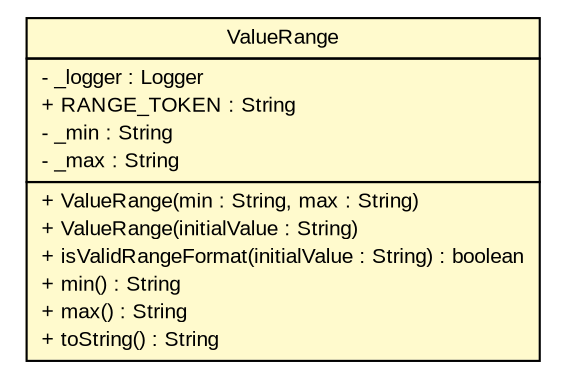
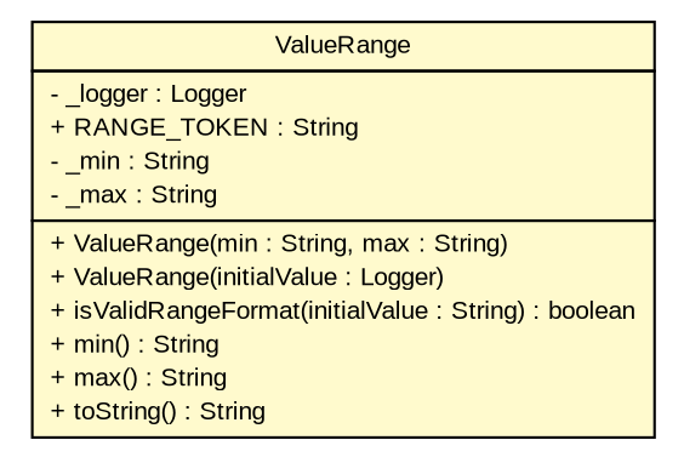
  digraph {
    nodesep=0.25
    ranksep=0.5
-   n1 [fontcolor=black fontname=arial fontsize=10.0 label=<<table title="org.tanjakostic.jcleancim.model.ValueRange" border="0" cellborder="1" cellspacing="0" cellpadding="2" port="p" bgcolor="lemonChiffon" href="./ValueRange.html"> 		<tr><td><table border="0" cellspacing="0" cellpadding="1"> <tr><td align="center" balign="center"> ValueRange </td></tr> 		</table></td></tr> 		<tr><td><table border="0" cellspacing="0" cellpadding="1"> <tr><td align="left" balign="left"> - _logger : Logger </td></tr> <tr><td align="left" balign="left"> + RANGE_TOKEN : String </td></tr> <tr><td align="left" balign="left"> - _min : String </td></tr> <tr><td align="left" balign="left"> - _max : String </td></tr> 		</table></td></tr> 		<tr><td><table border="0" cellspacing="0" cellpadding="1"> <tr><td align="left" balign="left"> + ValueRange(min : String, max : String) </td></tr> <tr><td align="left" balign="left"> + ValueRange(initialValue : String) </td></tr> <tr><td align="left" balign="left"> + isValidRangeFormat(initialValue : String) : boolean </td></tr> <tr><td align="left" balign="left"> + min() : String </td></tr> <tr><td align="left" balign="left"> + max() : String </td></tr> <tr><td align="left" balign="left"> + toString() : String </td></tr> 		</table></td></tr> 		</table>> shape=plaintext]
+   n1 [fontcolor=black fontname=arial fontsize=10.0 label=<<table title="org.tanjakostic.jcleancim.model.ValueRange" border="0" cellborder="1" cellspacing="0" cellpadding="2" port="p" bgcolor="lemonChiffon" href="./ValueRange.html"> 		<tr><td><table border="0" cellspacing="0" cellpadding="1"> <tr><td align="center" balign="center"> ValueRange </td></tr> 		</table></td></tr> 		<tr><td><table border="0" cellspacing="0" cellpadding="1"> <tr><td align="left" balign="left"> - _logger : Logger </td></tr> <tr><td align="left" balign="left"> + RANGE_TOKEN : String </td></tr> <tr><td align="left" balign="left"> - _min : String </td></tr> <tr><td align="left" balign="left"> - _max : String </td></tr> 		</table></td></tr> 		<tr><td><table border="0" cellspacing="0" cellpadding="1"> <tr><td align="left" balign="left"> + ValueRange(min : String, max : String) </td></tr> <tr><td align="left" balign="left"> + ValueRange(initialValue : Logger) </td></tr> <tr><td align="left" balign="left"> + isValidRangeFormat(initialValue : String) : boolean </td></tr> <tr><td align="left" balign="left"> + min() : String </td></tr> <tr><td align="left" balign="left"> + max() : String </td></tr> <tr><td align="left" balign="left"> + toString() : String </td></tr> 		</table></td></tr> 		</table>> shape=plaintext]
  }
